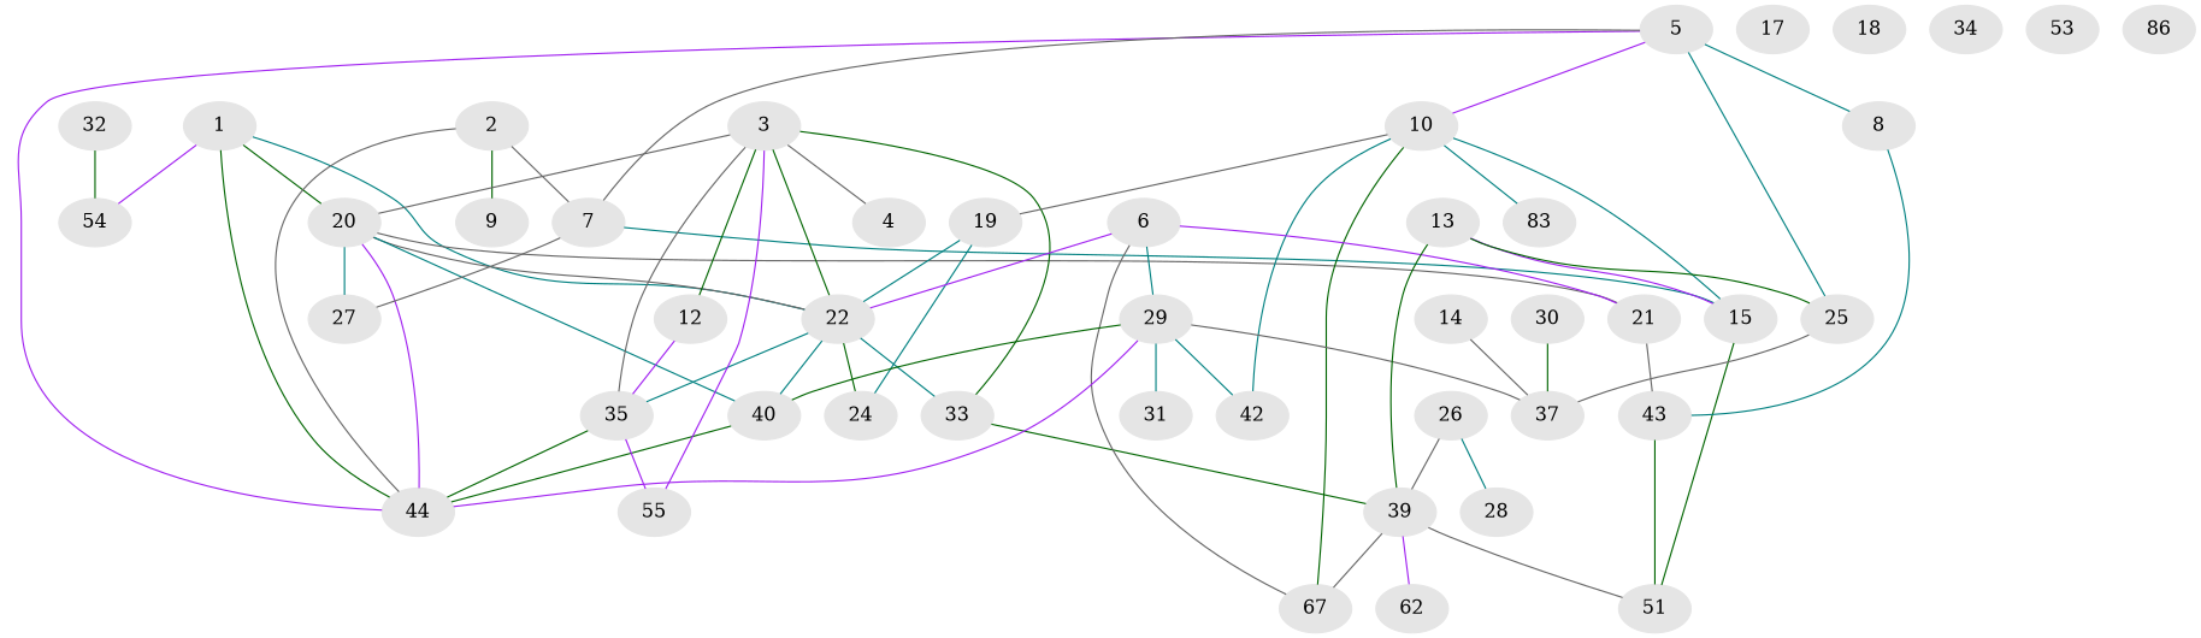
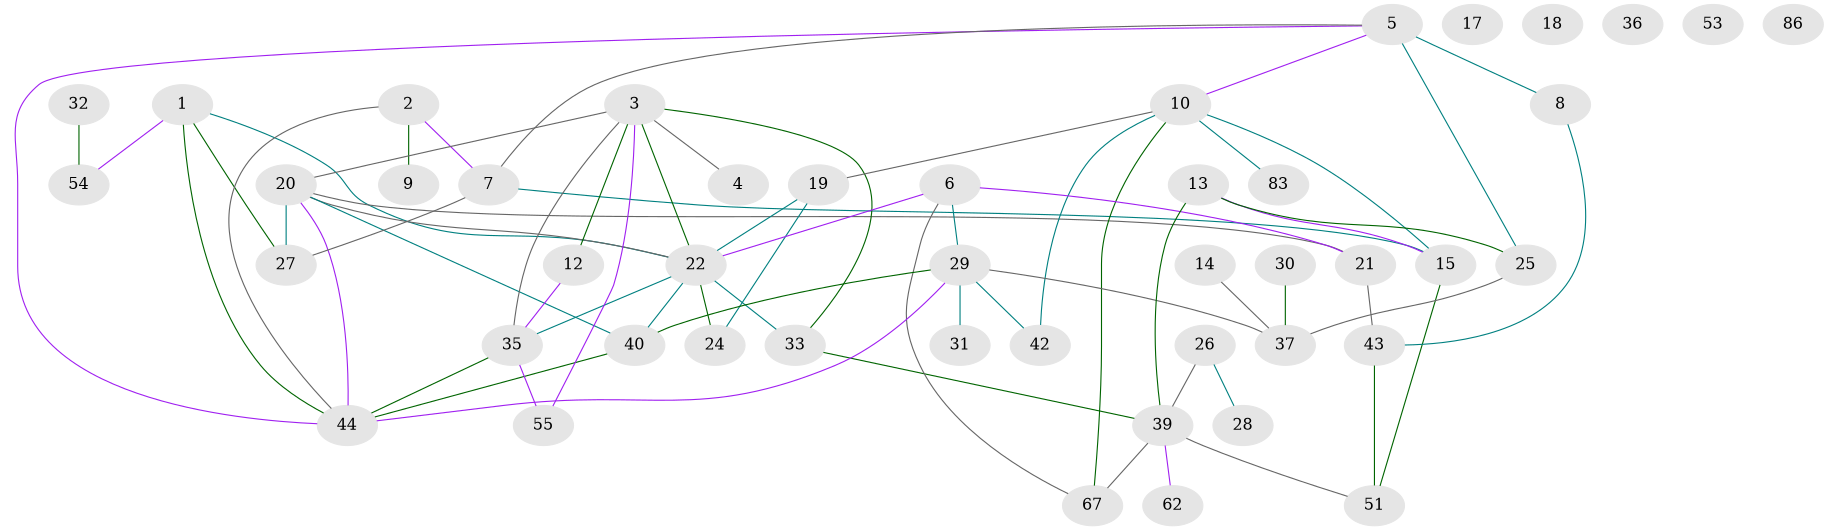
  graph {
    node [color=gray90 style=filled]
    edge [color=teal]
    1 [super="+11"]
    20 [super="+36+47"]
    22 [super="+46"]
    44 [super="+48"]
    54
    21
    40 [super="+78"]
    27 [super="+52+92"]
    33 [super="+57"]
    35 [super="+63+76"]
    24
    2 [super="+87+23"]
    7 [super="+64+69"]
    9
    15 [super="+16+93"]
    3 [super="+65+85+66"]
    4
    12
    55 [super="+60"]
    39 [super="+71+56"]
    5 [super="+38+49"]
    8
    10 [super="+74+73"]
    25 [super="+72"]
    43 [super="+79+77"]
    67 [super="+75"]
    19
    42
    83
    51
    37 [super="+59"]
    6 [super="+70"]
    29 [super="+50"]
    31 [super="+45"]
    13
    62
    14
    17
    18
    26
    28
    30
    32 [super="+41"]
-   34
+   34 [label=36]
    53
    86
-   1 -- 20 [color=darkgreen]
+   1 -- 27 [color=darkgreen]
    1 -- 22
    1 -- 44 [color=darkgreen]
    1 -- 54 [color=purple]
    20 -- 22 [color=gray40]
    20 -- 44 [color=purple weight=2]
    20 -- 21 [color=gray40]
    20 -- 40
    20 -- 27
    22 -- 40
    22 -- 33
    22 -- 35
    22 -- 24 [color=darkgreen]
    21 -- 43 [color=gray40]
    40 -- 44 [color=darkgreen]
    33 -- 39 [color=darkgreen]
    35 -- 44 [color=darkgreen]
    35 -- 55 [color=purple]
    2 -- 44 [color=gray40]
-   2 -- 7 [color=gray40]
+   2 -- 7 [color=purple]
    2 -- 9 [color=darkgreen]
    7 -- 27 [color=gray40 weight=2]
    7 -- 15
    15 -- 51 [color=darkgreen]
    3 -- 20 [color=gray40]
    3 -- 22 [color=darkgreen]
    3 -- 33 [color=darkgreen]
    3 -- 35 [color=gray40]
    3 -- 4 [color=gray40]
    3 -- 12 [color=darkgreen]
    3 -- 55 [color=purple]
    12 -- 35 [color=purple]
    39 -- 67 [color=gray40]
    39 -- 51 [color=gray40]
    39 -- 62 [color=purple]
    5 -- 44 [color=purple]
    5 -- 7 [color=gray40]
    5 -- 8
    5 -- 10 [color=purple]
    5 -- 25 [weight=2]
    8 -- 43
    10 -- 15
    10 -- 67 [color=darkgreen]
    10 -- 19 [color=gray40]
    10 -- 42
    10 -- 83
    25 -- 37 [color=gray40]
    43 -- 51 [color=darkgreen]
    19 -- 22
    19 -- 24
    6 -- 22 [color=purple]
    6 -- 21 [color=purple]
    6 -- 67 [color=gray40]
    6 -- 29
    29 -- 44 [color=purple]
    29 -- 40 [color=darkgreen]
    29 -- 42 [weight=2]
    29 -- 37 [color=gray40]
    29 -- 31
    13 -- 15 [color=purple]
    13 -- 39 [color=darkgreen]
    13 -- 25 [color=darkgreen]
    14 -- 37 [color=gray40]
    26 -- 39 [color=gray40]
    26 -- 28
    30 -- 37 [color=darkgreen]
    32 -- 54 [color=darkgreen]
  }
